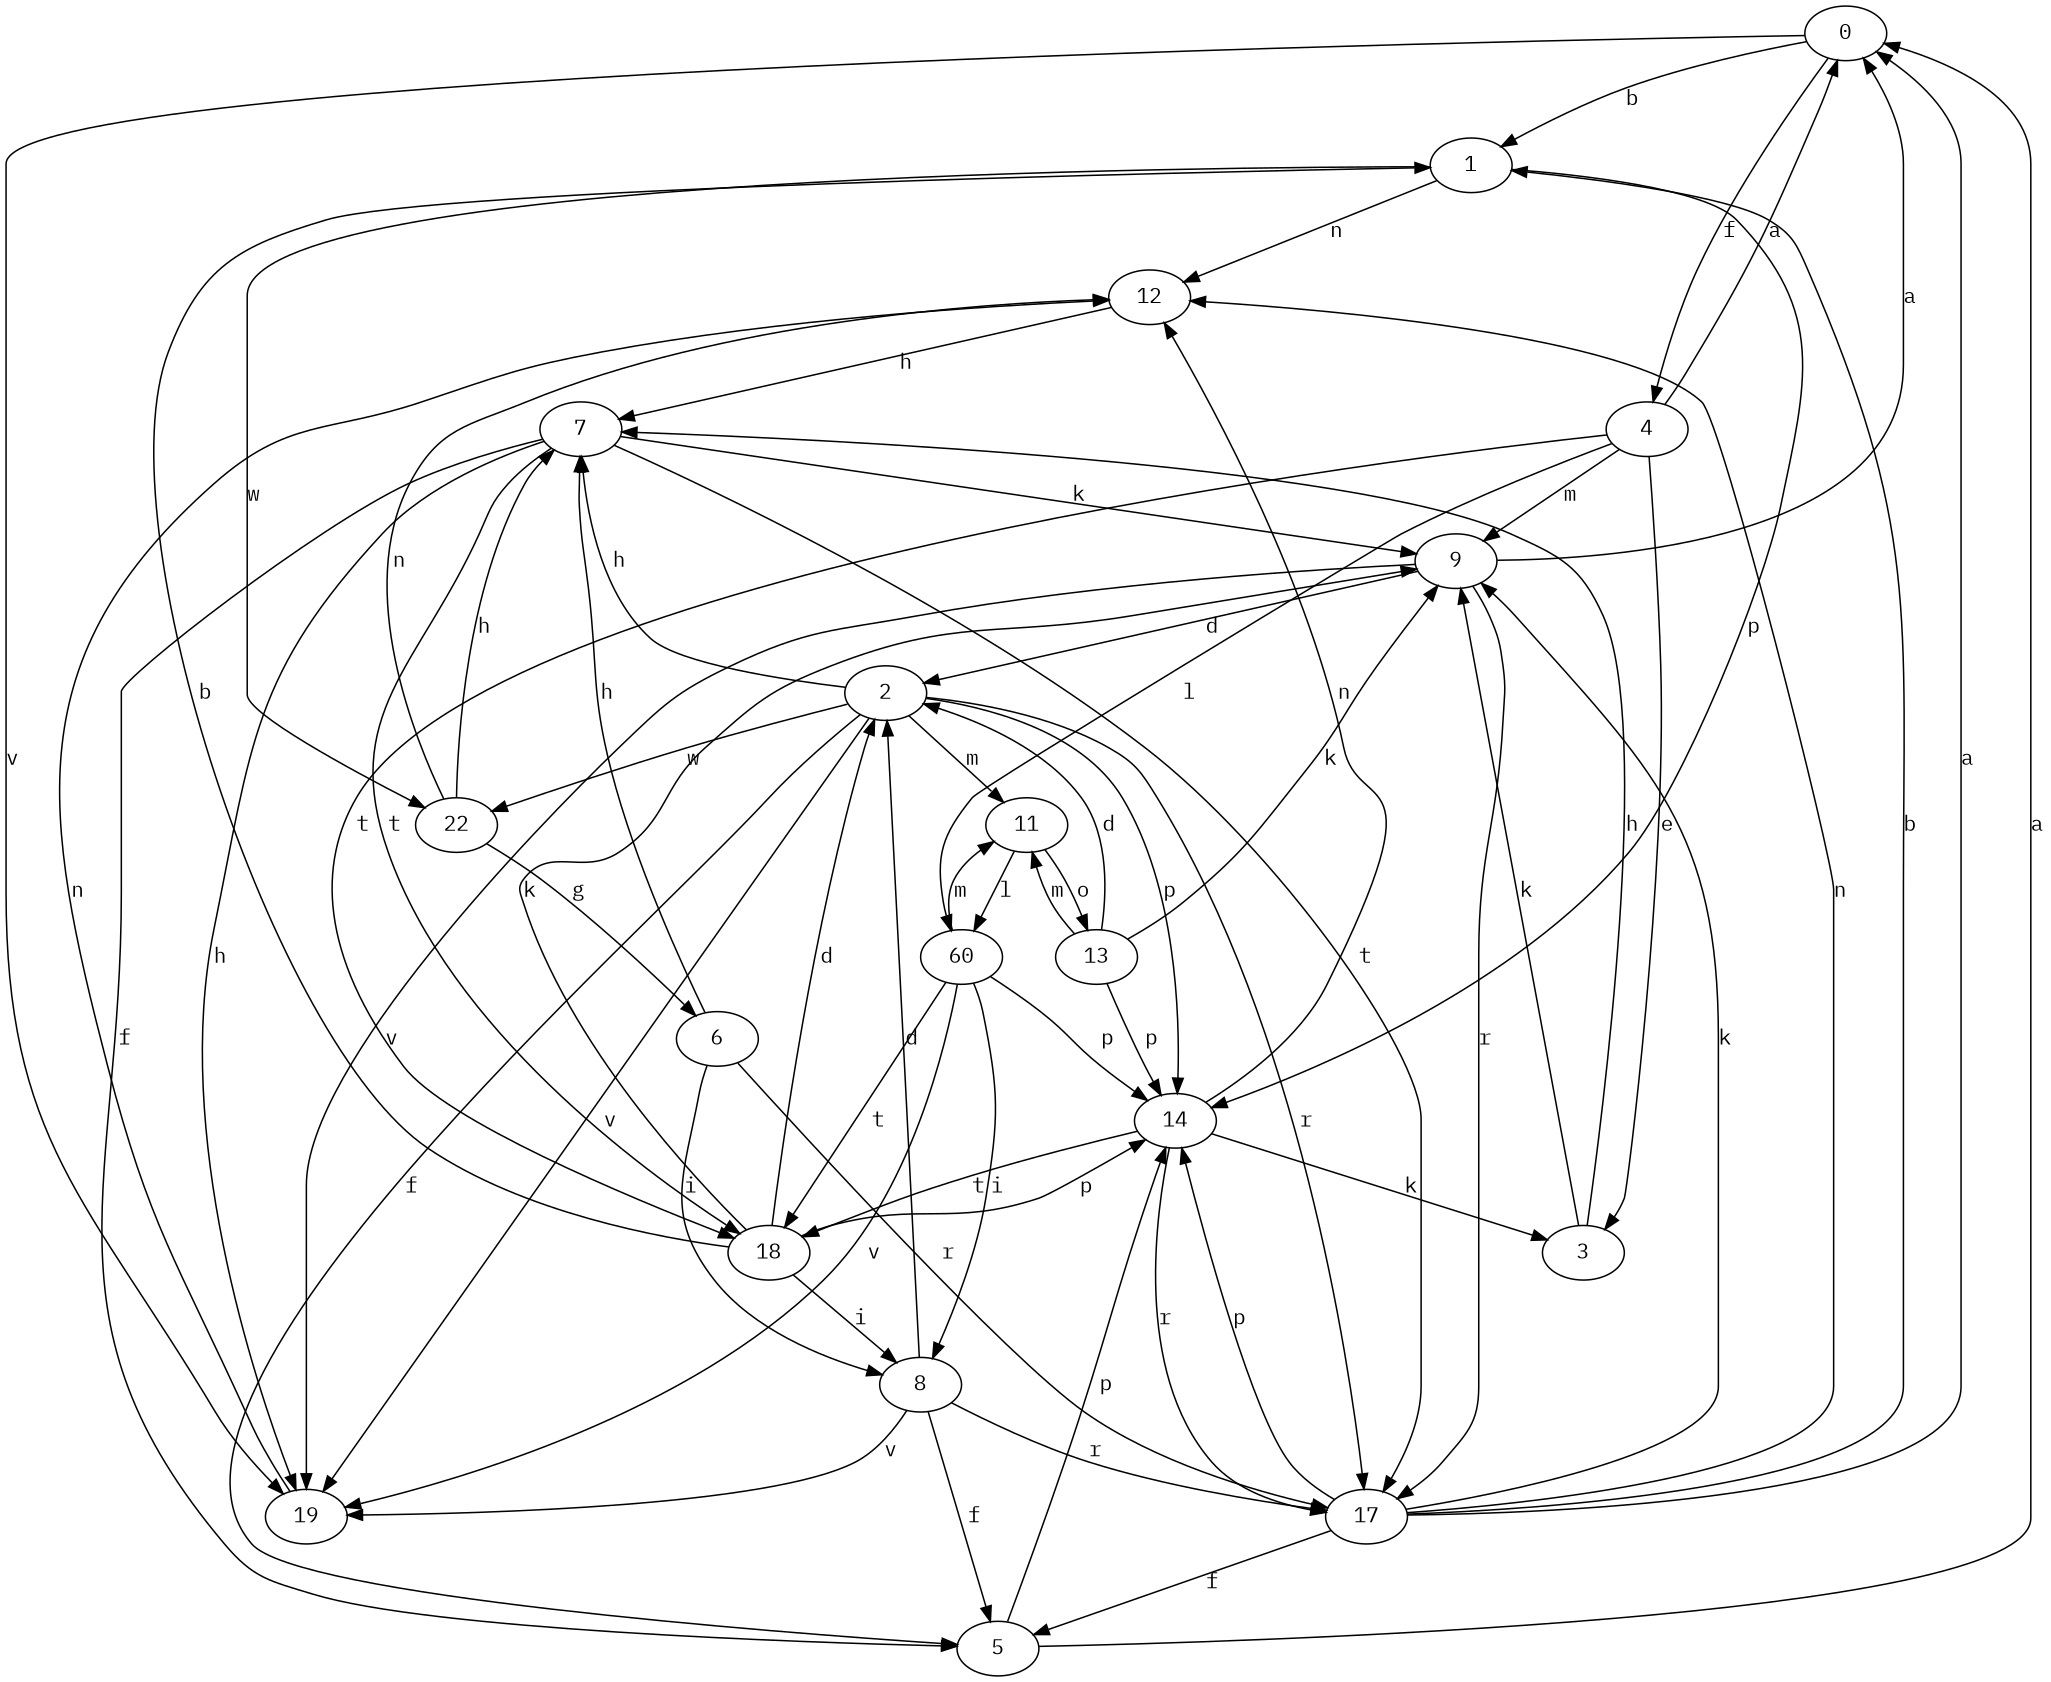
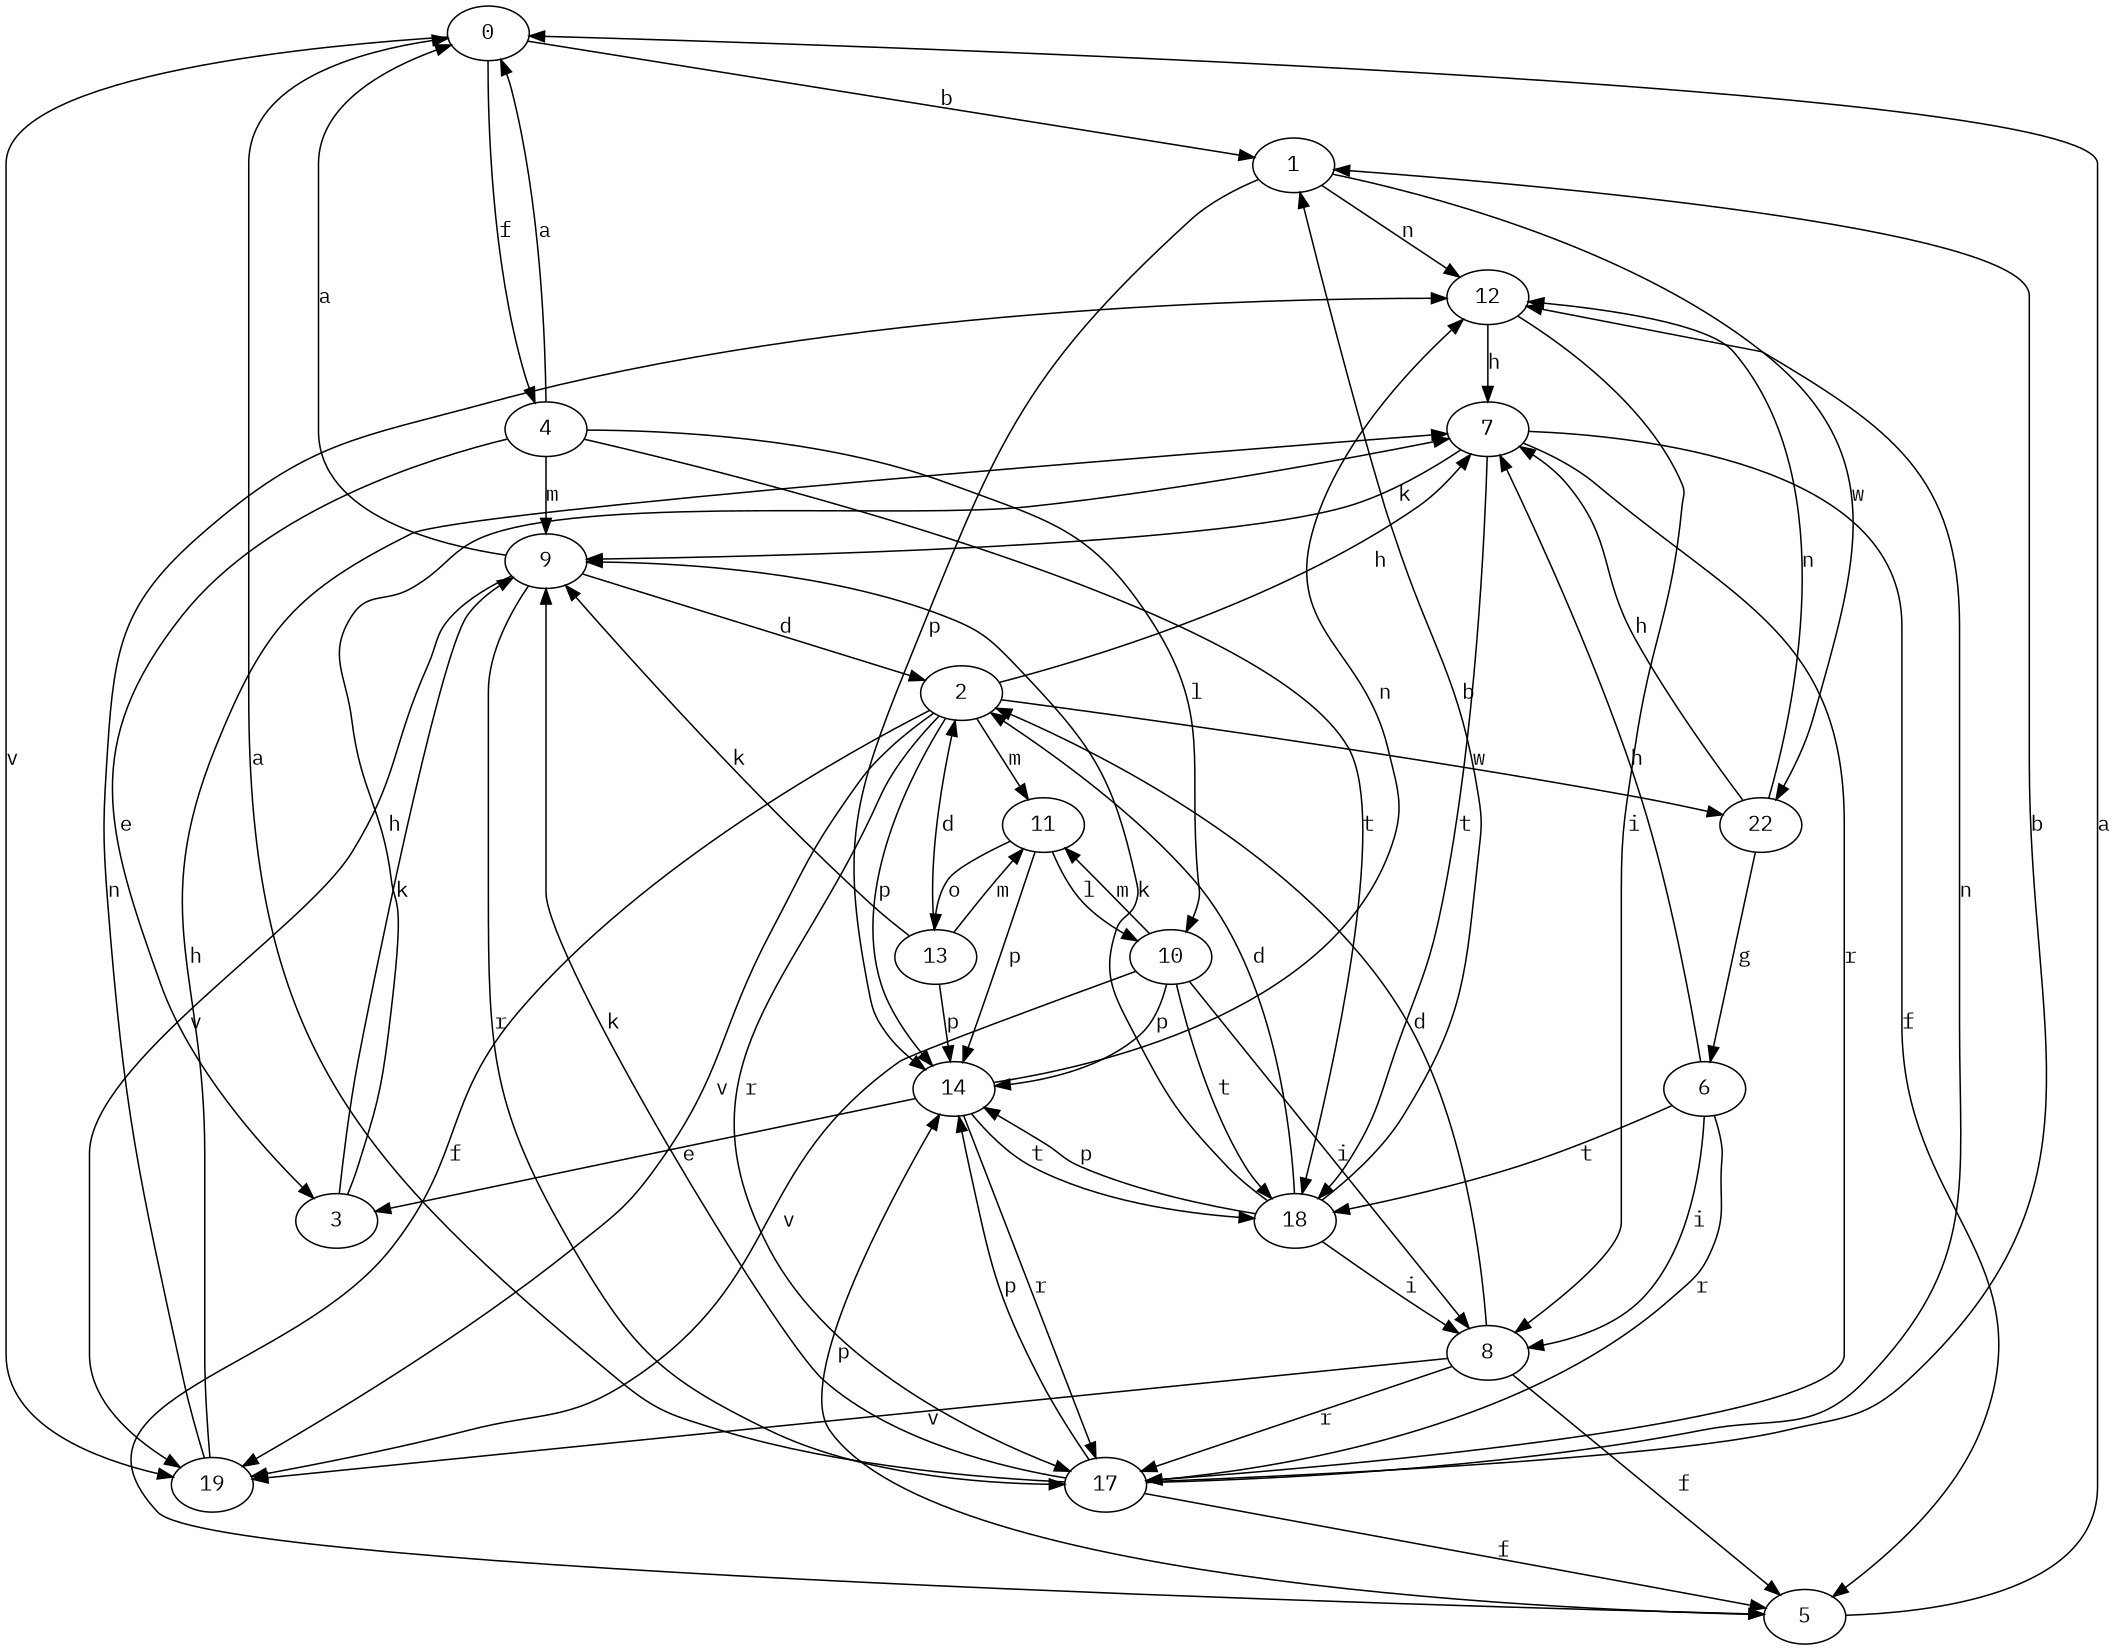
  strict digraph {
    fontname="IBM Plex Mono"
    node [fontname="IBM Plex Mono"]
    edge [fontname="IBM Plex Mono"]
    0
    1
    4
    19
    12
    14
    22
    3
    9
-   10 [label=60]
+   10
    18
    7
    8
    17
    6
    2
    5
    11
    13
    0 -> 1 [label=b]
    0 -> 4 [label=f]
    0 -> 19 [label=v]
    1 -> 12 [label=n]
    1 -> 14 [label=p]
    1 -> 22 [label=w]
    4 -> 0 [label=a]
    4 -> 3 [label=e]
    4 -> 9 [label=m]
    4 -> 10 [label=l]
    4 -> 18 [label=t]
    19 -> 12 [label=n]
-   7 -> 19 [label=h]
+   19 -> 7 [label=h]
    12 -> 7 [label=h]
+   12 -> 8 [label=i]
    14 -> 12 [label=n]
-   14 -> 3 [label=k]
+   14 -> 3 [label=e]
    14 -> 18 [label=t]
    14 -> 17 [label=r]
    22 -> 12 [label=n]
    22 -> 7 [label=h]
    22 -> 6 [label=g]
    3 -> 9 [label=k]
    3 -> 7 [label=h]
    9 -> 0 [label=a]
    9 -> 19 [label=v]
    9 -> 17 [label=r]
    9 -> 2 [label=d]
    10 -> 19 [label=v]
    10 -> 14 [label=p]
    10 -> 18 [label=t]
    10 -> 8 [label=i]
    10 -> 11 [label=m]
    18 -> 1 [label=b]
    18 -> 14 [label=p]
    18 -> 9 [label=k]
    18 -> 8 [label=i]
    18 -> 2 [label=d]
    7 -> 9 [label=k]
    7 -> 18 [label=t]
-   7 -> 17 [label=t]
+   7 -> 17 [label=r]
    7 -> 5 [label=f]
    8 -> 19 [label=v]
    8 -> 17 [label=r]
    8 -> 2 [label=d]
    8 -> 5 [label=f]
    17 -> 0 [label=a]
    17 -> 1 [label=b]
    17 -> 12 [label=n]
    17 -> 14 [label=p]
    17 -> 9 [label=k]
    17 -> 5 [label=f]
+   6 -> 18 [label=t]
    6 -> 7 [label=h]
    6 -> 8 [label=i]
    6 -> 17 [label=r]
    2 -> 19 [label=v]
    2 -> 14 [label=p]
    2 -> 22 [label=w]
    2 -> 7 [label=h]
    2 -> 17 [label=r]
    2 -> 5 [label=f]
    2 -> 11 [label=m]
    5 -> 0 [label=a]
    5 -> 14 [label=p]
+   11 -> 14 [label=p]
    11 -> 10 [label=l]
    11 -> 13 [label=o]
    13 -> 14 [label=p]
    13 -> 9 [label=k]
    13 -> 2 [label=d]
    13 -> 11 [label=m]
  }
